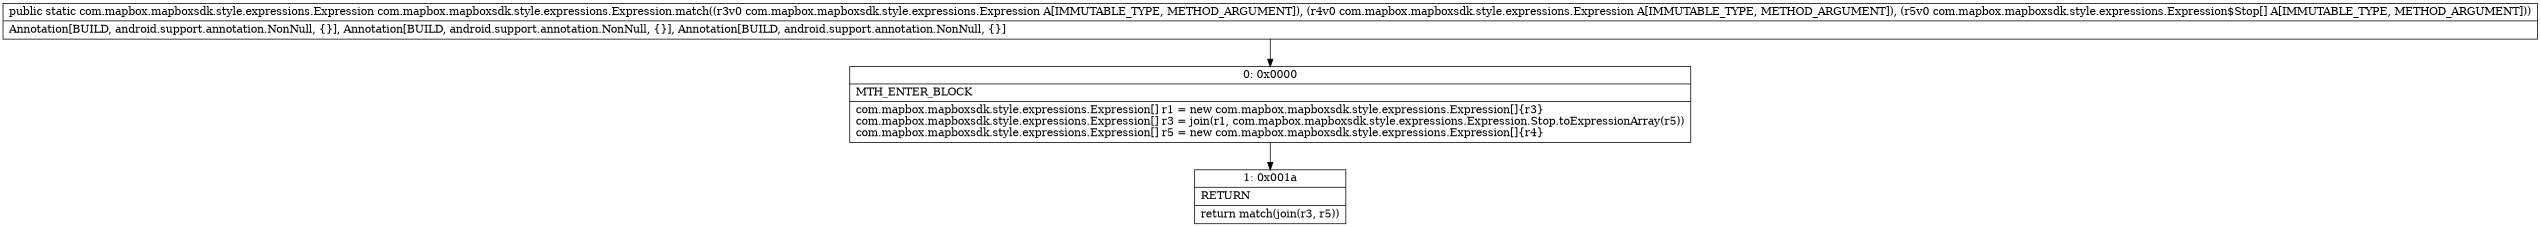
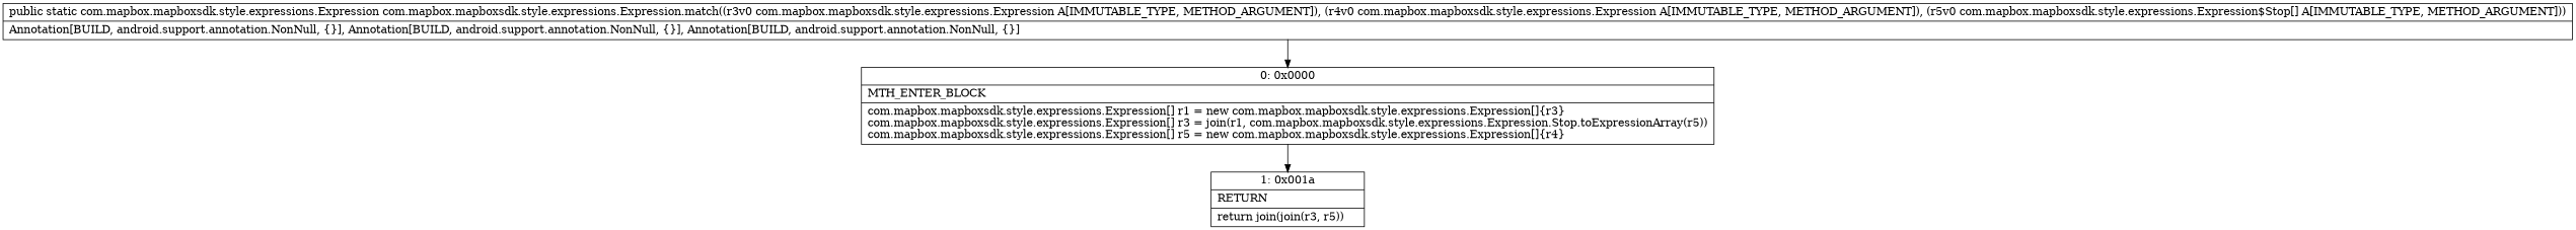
  digraph {
    node [shape=record]
    n1 [label="{0\:\ 0x0000|MTH_ENTER_BLOCK\l|com.mapbox.mapboxsdk.style.expressions.Expression[] r1 = new com.mapbox.mapboxsdk.style.expressions.Expression[]\{r3\}\lcom.mapbox.mapboxsdk.style.expressions.Expression[] r3 = join(r1, com.mapbox.mapboxsdk.style.expressions.Expression.Stop.toExpressionArray(r5))\lcom.mapbox.mapboxsdk.style.expressions.Expression[] r5 = new com.mapbox.mapboxsdk.style.expressions.Expression[]\{r4\}\l}"]
-   n2 [label="{1\:\ 0x001a|RETURN\l|return match(join(r3, r5))\l}"]
+   n2 [label="{1\:\ 0x001a|RETURN\l|return join(join(r3, r5))\l}"]
    n3 [label="{public static com.mapbox.mapboxsdk.style.expressions.Expression com.mapbox.mapboxsdk.style.expressions.Expression.match((r3v0 com.mapbox.mapboxsdk.style.expressions.Expression A[IMMUTABLE_TYPE, METHOD_ARGUMENT]), (r4v0 com.mapbox.mapboxsdk.style.expressions.Expression A[IMMUTABLE_TYPE, METHOD_ARGUMENT]), (r5v0 com.mapbox.mapboxsdk.style.expressions.Expression$Stop[] A[IMMUTABLE_TYPE, METHOD_ARGUMENT]))  | Annotation[BUILD, android.support.annotation.NonNull, \{\}], Annotation[BUILD, android.support.annotation.NonNull, \{\}], Annotation[BUILD, android.support.annotation.NonNull, \{\}]\l}"]
    n1 -> n2
    n3 -> n1
  }
